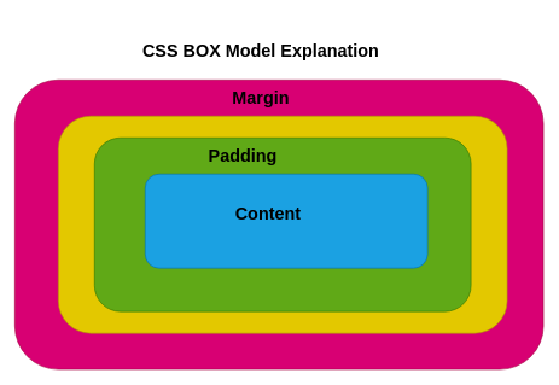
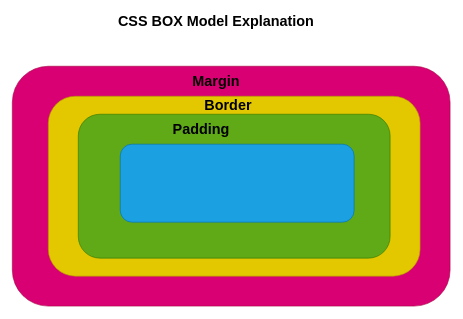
  <mxCell id="0" />
  <mxCell id="1" parent="0" />
- <mxCell id="2" value="&lt;b style=&quot;font-size: 24px;&quot;&gt;&lt;font style=&quot;font-size: 24px;&quot;&gt;CSS BOX Model Explanation&lt;/font&gt;&lt;/b&gt;" style="text;html=1;strokeColor=none;fillColor=none;align=center;verticalAlign=middle;whiteSpace=wrap;rounded=0;fontSize=24;" vertex="1" parent="1"><mxGeometry x="190" y="55" width="340" height="30" as="geometry" /></mxCell>
+ <mxCell id="2" value="&lt;b style=&quot;font-size: 24px;&quot;&gt;&lt;font style=&quot;font-size: 24px;&quot;&gt;CSS BOX Model Explanation&lt;/font&gt;&lt;/b&gt;" style="text;html=1;strokeColor=none;fillColor=none;align=center;verticalAlign=middle;whiteSpace=wrap;rounded=0;fontSize=24;" vertex="1" parent="1"><mxGeometry x="190" y="20" width="340" height="30" as="geometry" /></mxCell>
  <mxCell id="3" value="" style="rounded=1;whiteSpace=wrap;html=1;fillColor=#d80073;fontColor=#ffffff;strokeColor=#A50040;" vertex="1" parent="1"><mxGeometry x="20" y="110" width="730" height="400" as="geometry" /></mxCell>
  <mxCell id="4" value="" style="rounded=1;whiteSpace=wrap;html=1;fillColor=#e3c800;fontColor=#000000;strokeColor=#B09500;" vertex="1" parent="1"><mxGeometry x="80" y="160" width="620" height="300" as="geometry" /></mxCell>
  <mxCell id="5" value="" style="rounded=1;whiteSpace=wrap;html=1;fillColor=#60a917;fontColor=#ffffff;strokeColor=#2D7600;" vertex="1" parent="1"><mxGeometry x="130" y="190" width="520" height="240" as="geometry" /></mxCell>
  <mxCell id="6" value="" style="rounded=1;whiteSpace=wrap;html=1;fillColor=#1ba1e2;fontColor=#ffffff;strokeColor=#006EAF;" vertex="1" parent="1"><mxGeometry x="200" y="240" width="390" height="130" as="geometry" /></mxCell>
- <mxCell id="7" value="&lt;b&gt;&lt;font style=&quot;font-size: 24px;&quot;&gt;Content&lt;/font&gt;&lt;/b&gt;" style="text;html=1;strokeColor=none;fillColor=none;align=center;verticalAlign=middle;whiteSpace=wrap;rounded=0;" vertex="1" parent="1"><mxGeometry x="340" y="280" width="60" height="30" as="geometry" /></mxCell>
  <mxCell id="8" value="&lt;b&gt;&lt;font style=&quot;font-size: 24px;&quot;&gt;Padding&lt;/font&gt;&lt;/b&gt;" style="text;html=1;strokeColor=none;fillColor=none;align=center;verticalAlign=middle;whiteSpace=wrap;rounded=0;" vertex="1" parent="1"><mxGeometry x="305" y="200" width="60" height="30" as="geometry" /></mxCell>
+ <mxCell id="9" value="&lt;b&gt;&lt;font style=&quot;font-size: 24px;&quot;&gt;Border&lt;/font&gt;&lt;/b&gt;" style="text;html=1;strokeColor=none;fillColor=none;align=center;verticalAlign=middle;whiteSpace=wrap;rounded=0;" vertex="1" parent="1"><mxGeometry x="350" y="160" width="60" height="30" as="geometry" /></mxCell>
  <mxCell id="10" value="&lt;b&gt;&lt;font style=&quot;font-size: 24px;&quot;&gt;Margin&lt;/font&gt;&lt;/b&gt;" style="text;html=1;strokeColor=none;fillColor=none;align=center;verticalAlign=middle;whiteSpace=wrap;rounded=0;" vertex="1" parent="1"><mxGeometry x="330" y="120" width="60" height="30" as="geometry" /></mxCell>
